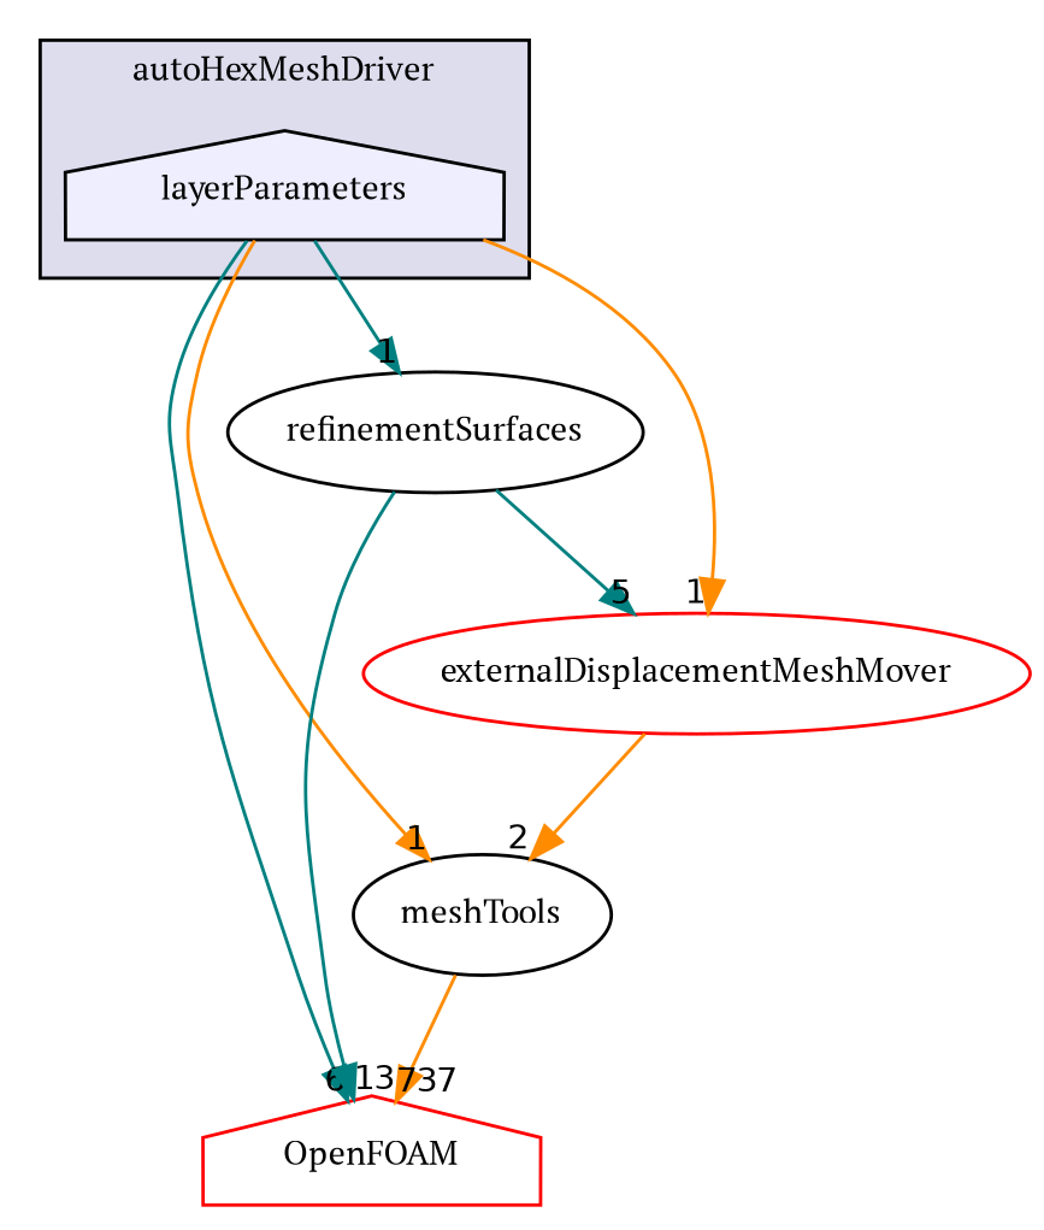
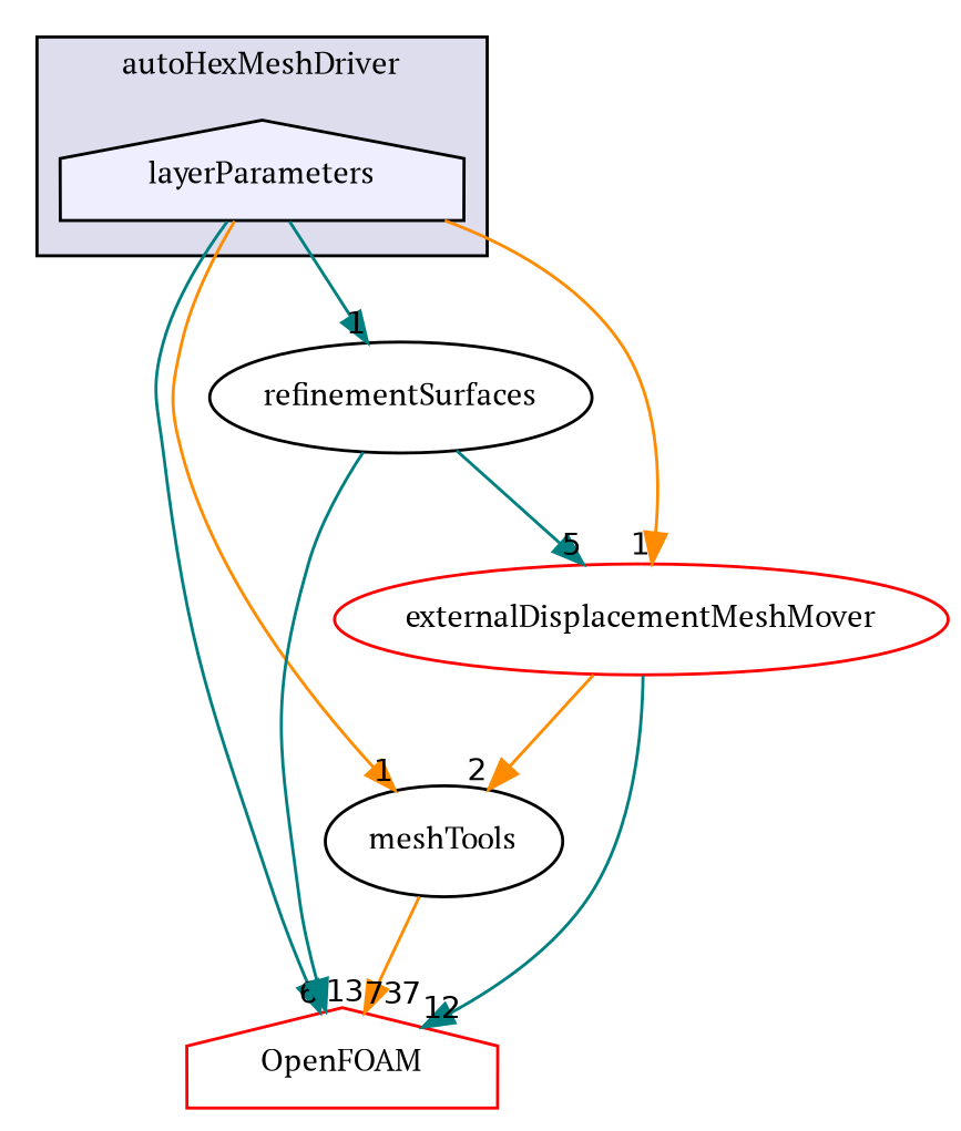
  digraph {
    compound=true
    fontname="PT Serif"
    node [fontname="PT Serif" fontsize=10 shape=ellipse]
    edge [color=teal fontname="PT Serif" headlabel=1 labeldistance=1.5 labelfontname=Helvetica labelfontsize=10]
    n1 [fillcolor="#eeeeff" label=layerParameters pencolor=black shape=house style=filled]
    n2 [label=refinementSurfaces]
    n3 [color=black label=meshTools]
    n4 [color=red label=externalDisplacementMeshMover]
    n5 [color=red label=OpenFOAM shape=house]
    subgraph cluster_1 {
      bgcolor="#ddddee"
      fontsize=10
      label=autoHexMeshDriver
      pencolor=black
      n1
    }
    n1 -> n2
    n1 -> n3 [color=darkorange]
    n1 -> n4 [color=darkorange]
    n1 -> n5 [headlabel=6]
    n2 -> n4 [headlabel=5]
    n2 -> n5 [headlabel=13]
    n3 -> n5 [color=darkorange headlabel=737]
    n4 -> n3 [color=darkorange headlabel=2]
+   n4 -> n5 [headlabel=12]
  }
